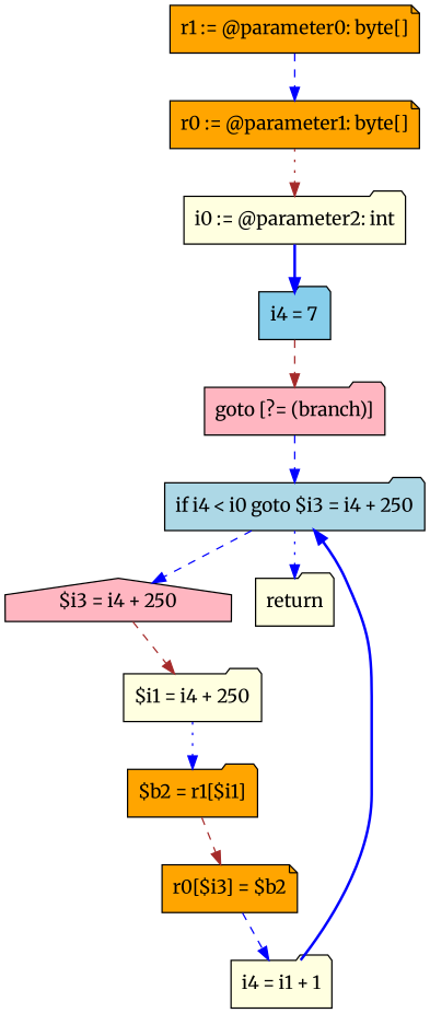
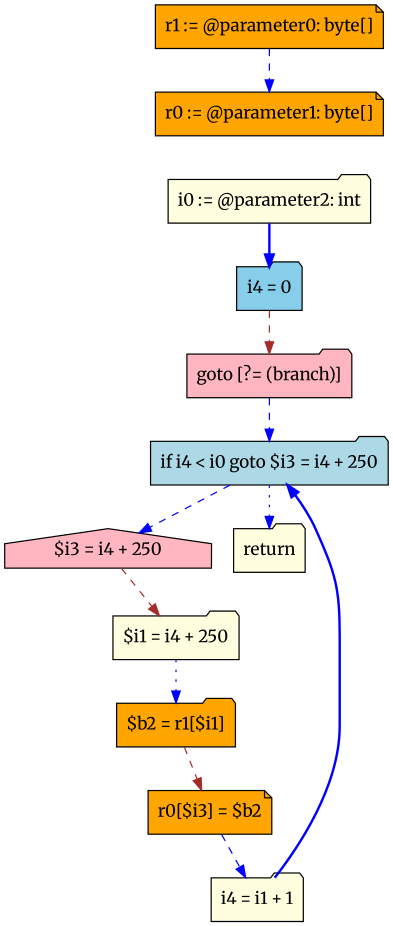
  digraph {
    fontname=Merriweather
    node [fillcolor=orange fontname=Merriweather shape=folder style=filled]
    edge [color=blue fontname=Merriweather style=dashed]
    "r1 := @parameter0: byte[]" [shape=note]
    "r0 := @parameter1: byte[]" [shape=note]
    "i0 := @parameter2: int" [fillcolor=lightyellow]
-   "i4 = 0" [fillcolor=skyblue label="i4 = 7"]
+   "i4 = 0" [fillcolor=skyblue]
    "goto [?= (branch)]" [fillcolor=lightpink]
    "if i4 < i0 goto $i3 = i4 + 250" [fillcolor=lightblue]
    "$i3 = i4 + 250" [fillcolor=lightpink shape=house]
    return [fillcolor=lightyellow]
    "$i1 = i4 + 250" [fillcolor=lightyellow]
    "$b2 = r1[$i1]"
    "r0[$i3] = $b2" [shape=note]
    n12 [fillcolor=lightyellow label="i4 = i1 + 1"]
    "r1 := @parameter0: byte[]" -> "r0 := @parameter1: byte[]"
-   "r0 := @parameter1: byte[]" -> "i0 := @parameter2: int" [color=brown style=dotted]
    "i0 := @parameter2: int" -> "i4 = 0" [style=bold]
    "i4 = 0" -> "goto [?= (branch)]" [color=brown]
    "goto [?= (branch)]" -> "if i4 < i0 goto $i3 = i4 + 250"
    "if i4 < i0 goto $i3 = i4 + 250" -> "$i3 = i4 + 250"
    "if i4 < i0 goto $i3 = i4 + 250" -> return [style=dotted]
    "$i3 = i4 + 250" -> "$i1 = i4 + 250" [color=brown]
    "$i1 = i4 + 250" -> "$b2 = r1[$i1]" [style=dotted]
    "$b2 = r1[$i1]" -> "r0[$i3] = $b2" [color=brown]
    "r0[$i3] = $b2" -> n12
    n12 -> "if i4 < i0 goto $i3 = i4 + 250" [style=bold]
  }
